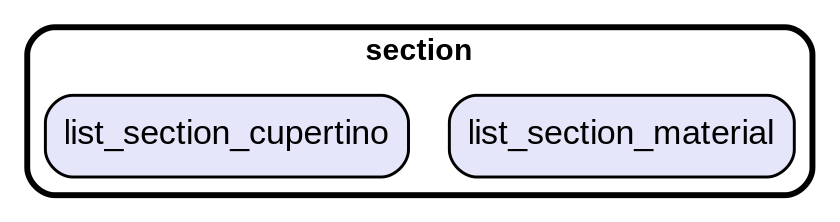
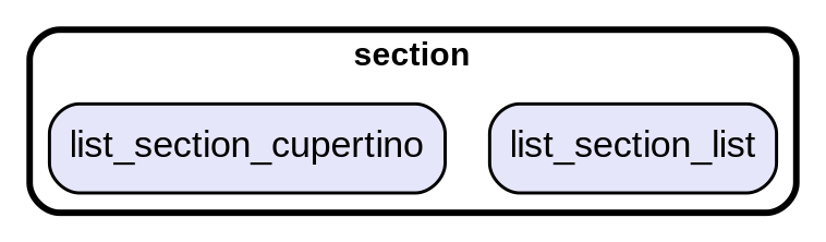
  digraph {
    fontname="Arial Black"
    fontsize=13
    penwidth=2.6
    style=rounded
    node [fillcolor=Lavender fontname=Arial fontsize=15 penwidth=1.3 shape=rect style="filled,rounded"]
-   n1 [label=list_section_material]
+   n1 [label=list_section_list]
    n2 [label=list_section_cupertino]
    subgraph cluster_1 {
      label=section
      n1
      n2
    }
  }
